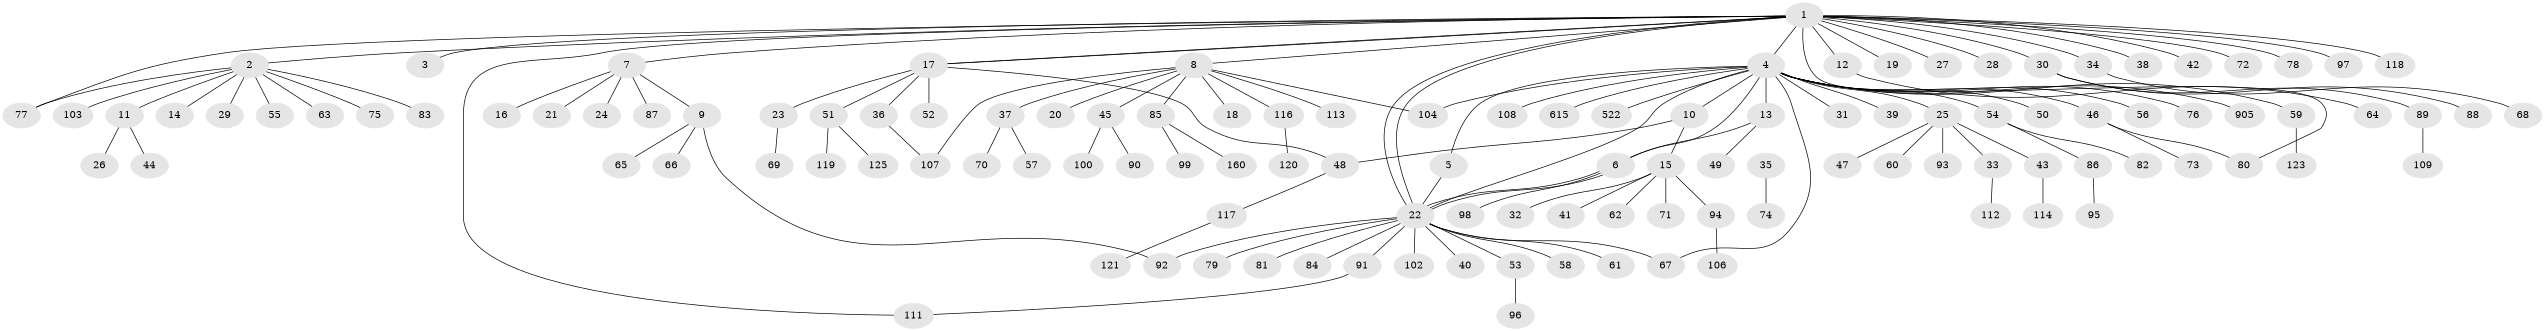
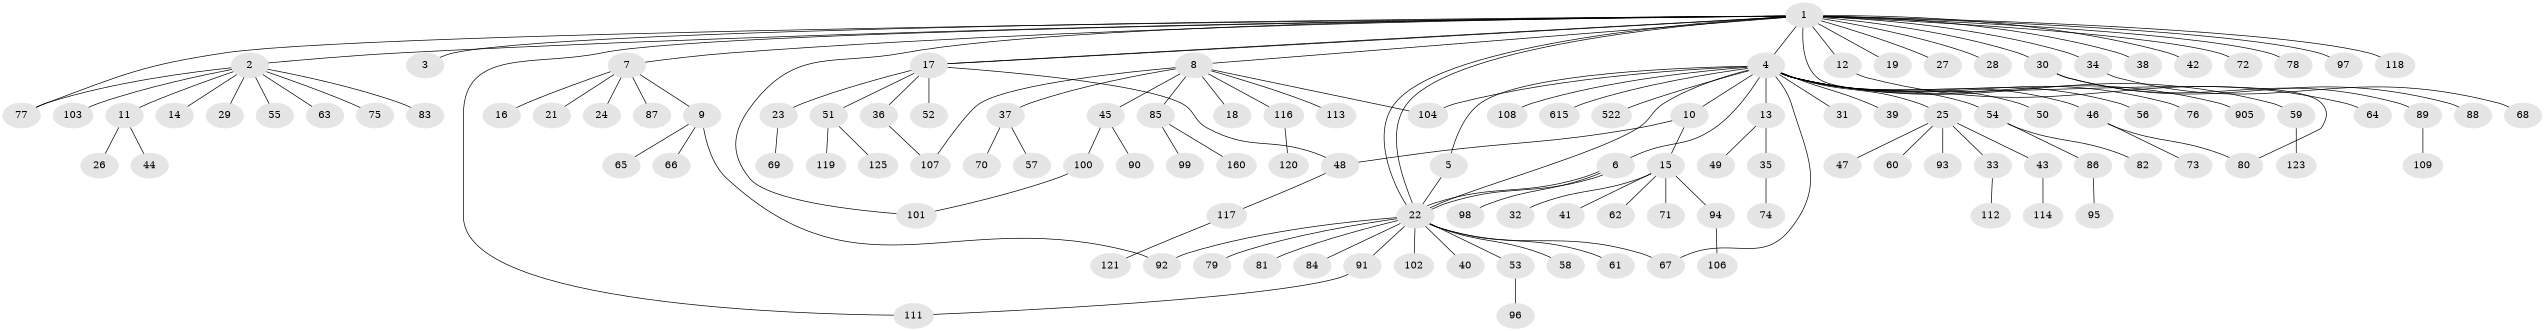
  graph {
    node [color=gray90 style=filled]
    1
    2
    3
    4
    7
    8
    12
    17
    19
    22
    27
    28
    30
    34
    38
    42
    72
    77
    78
    80
    97
+   101
    111
    118
    11
    14
    29
    55
    63
    75
    83
    103
    5
    6
    10
    13
    25
    31
    39
    46
    50
    54
    56
    59
    67
    76
    104
    n48 [label=905]
    108
    n50 [label=615]
    n51 [label=522]
    9
    16
    21
    24
    87
    18
-   20
    37
    45
    85
    107
    113
    116
    64
    48
    23
    36
    51
    52
    92
    40
    53
    58
    61
    79
    81
    84
    91
    102
    88
    89
    68
    26
    44
    98
    15
    35
    49
    33
    43
    47
    60
    93
    73
    82
    86
    123
    65
    66
    57
    70
    90
    100
    99
    n106 [label=160]
    120
    32
    41
    62
    71
    94
    117
    74
    106
    69
    119
    n118 [label=125]
    96
    112
    114
    109
    121
    95
    1 -- 2
    1 -- 3
    1 -- 4
    1 -- 7
    1 -- 8
    1 -- 12
    1 -- 17
    1 -- 17
    1 -- 19
    1 -- 22
    1 -- 22
    1 -- 27
    1 -- 28
    1 -- 30
    1 -- 34
    1 -- 38
    1 -- 42
    1 -- 72
    1 -- 77
    1 -- 78
    1 -- 80
    1 -- 97
+   1 -- 101
    1 -- 111
    1 -- 118
    2 -- 77
    2 -- 11
    2 -- 14
    2 -- 29
    2 -- 55
    2 -- 63
    2 -- 75
    2 -- 83
    2 -- 103
    4 -- 22
    4 -- 5
    4 -- 6
    4 -- 10
    4 -- 13
    4 -- 25
    4 -- 31
    4 -- 39
    4 -- 46
    4 -- 50
    4 -- 54
    4 -- 56
    4 -- 59
    4 -- 67
    4 -- 76
    4 -- 104
    4 -- n48
    4 -- 108
    4 -- n50
    4 -- n51
    7 -- 9
    7 -- 16
    7 -- 21
    7 -- 24
    7 -- 87
    8 -- 104
    8 -- 18
-   8 -- 20
    8 -- 37
    8 -- 45
    8 -- 85
    8 -- 107
    8 -- 113
    8 -- 116
    12 -- 64
    17 -- 48
    17 -- 23
    17 -- 36
    17 -- 51
    17 -- 52
    22 -- 67
    22 -- 92
    22 -- 40
    22 -- 53
    22 -- 58
    22 -- 61
    22 -- 79
    22 -- 81
    22 -- 84
    22 -- 91
    22 -- 102
    30 -- 88
    30 -- 89
    34 -- 68
    11 -- 26
    11 -- 44
    5 -- 22
    6 -- 22
    6 -- 22
    6 -- 98
    10 -- 48
    10 -- 15
-   13 -- 6
+   13 -- 35
    13 -- 49
    25 -- 33
    25 -- 43
    25 -- 47
    25 -- 60
    25 -- 93
    46 -- 80
    46 -- 73
    54 -- 82
    54 -- 86
    59 -- 123
    9 -- 92
    9 -- 65
    9 -- 66
    37 -- 57
    37 -- 70
    45 -- 90
    45 -- 100
    85 -- 99
    85 -- n106
    116 -- 120
    48 -- 117
    23 -- 69
    36 -- 107
    51 -- 119
    51 -- n118
    53 -- 96
    91 -- 111
    89 -- 109
    15 -- 32
    15 -- 41
    15 -- 62
    15 -- 71
    15 -- 94
    35 -- 74
    33 -- 112
    43 -- 114
    86 -- 95
+   100 -- 101
    94 -- 106
    117 -- 121
  }
